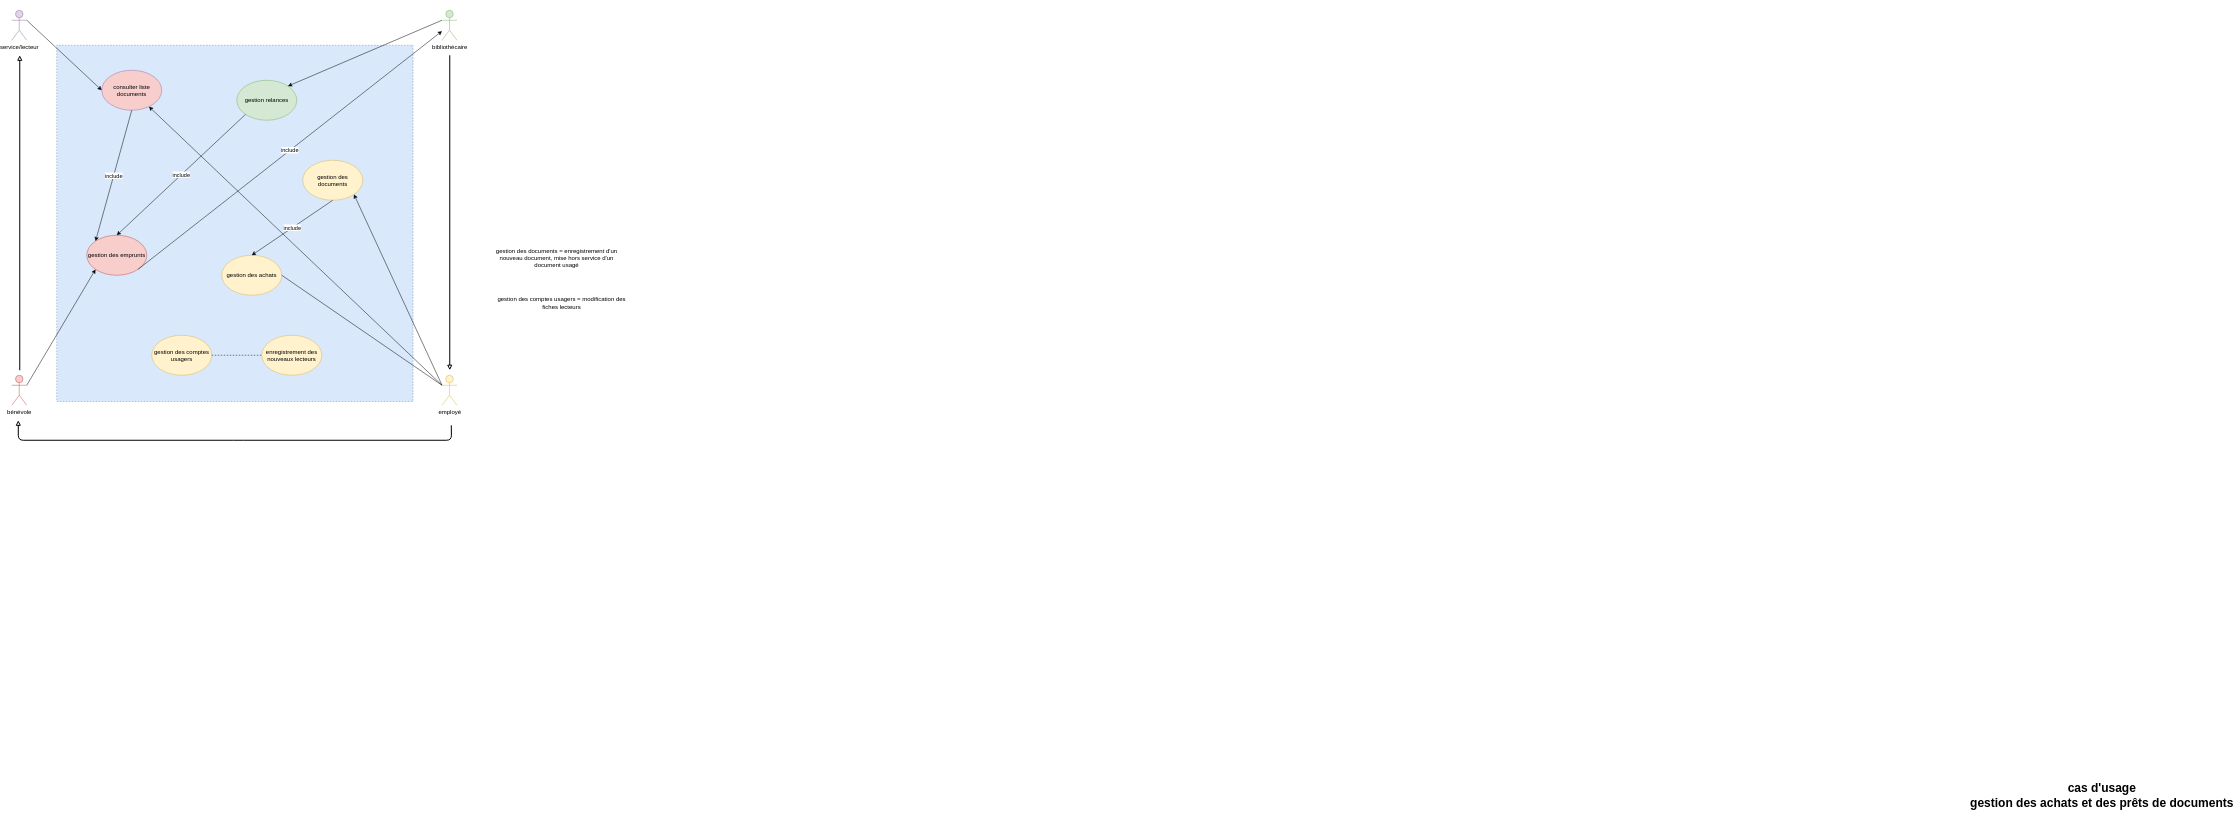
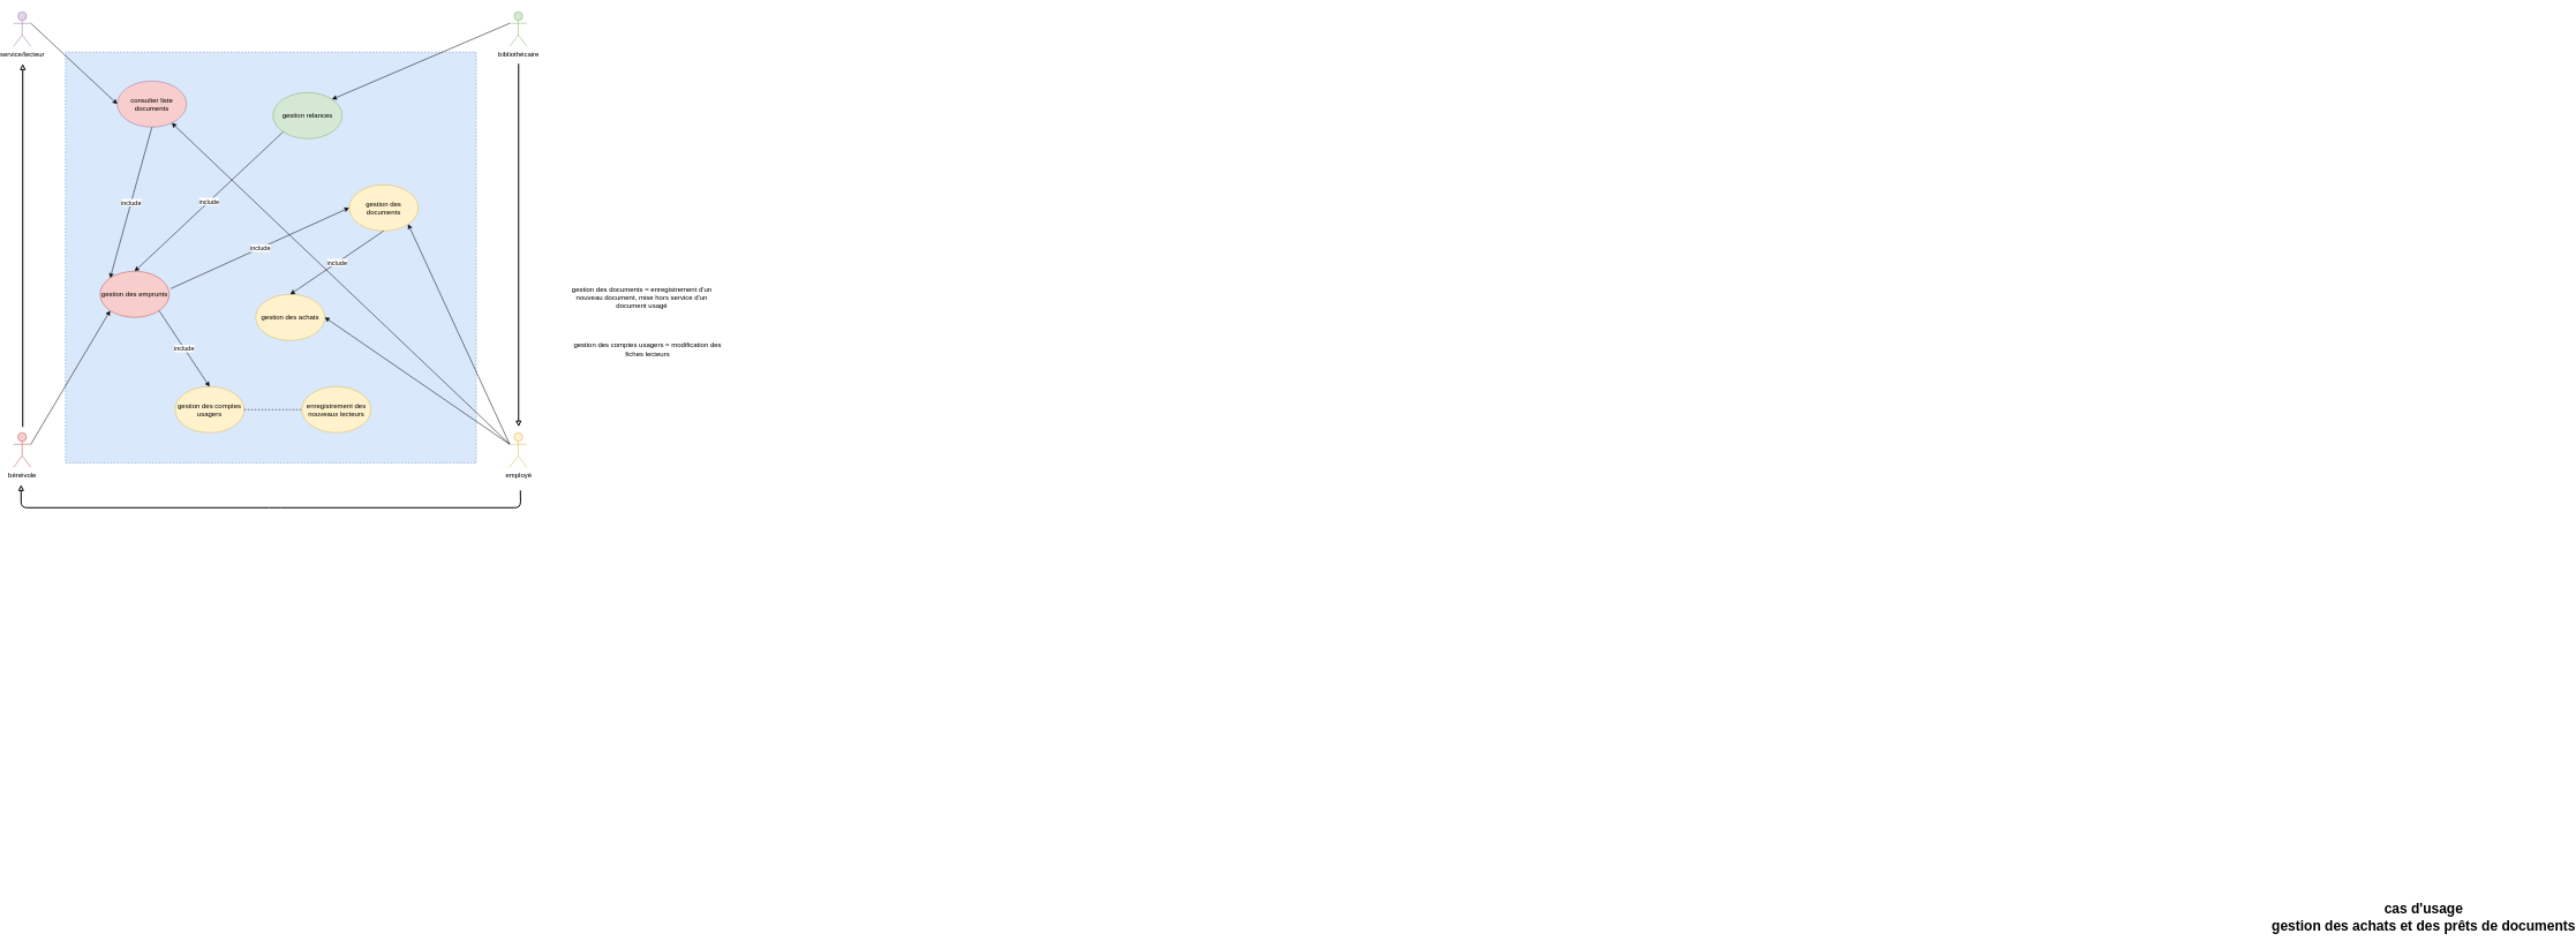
  <mxCell id="0" />
  <mxCell id="1" parent="0" />
  <mxCell id="2" value="" style="whiteSpace=wrap;html=1;aspect=fixed;direction=south;fillColor=#dae8fc;strokeColor=#6c8ebf;dashed=1;" vertex="1" parent="1"><mxGeometry x="110" y="90" width="712.5" height="712.5" as="geometry" /></mxCell>
  <mxCell id="3" value="service/lecteur" style="shape=umlActor;verticalLabelPosition=bottom;labelBackgroundColor=#ffffff;verticalAlign=top;html=1;outlineConnect=0;fillColor=#e1d5e7;strokeColor=#9673a6;" vertex="1" parent="1"><mxGeometry x="20" y="20" width="30" height="60" as="geometry" /></mxCell>
  <mxCell id="4" value="employé" style="shape=umlActor;verticalLabelPosition=bottom;labelBackgroundColor=#ffffff;verticalAlign=top;html=1;outlineConnect=0;fillColor=#fff2cc;strokeColor=#d6b656;" vertex="1" parent="1"><mxGeometry x="880.5" y="750" width="30" height="60" as="geometry" /></mxCell>
  <mxCell id="5" value="bénévole" style="shape=umlActor;verticalLabelPosition=bottom;labelBackgroundColor=#ffffff;verticalAlign=top;html=1;outlineConnect=0;fillColor=#f8cecc;strokeColor=#b85450;" vertex="1" parent="1"><mxGeometry x="20" y="750" width="30" height="60" as="geometry" /></mxCell>
  <mxCell id="6" value="consulter liste documents" style="ellipse;whiteSpace=wrap;html=1;fillColor=#f8cecc;strokeColor=#9673a6;" vertex="1" parent="1"><mxGeometry x="200" y="140" width="120" height="80" as="geometry" /></mxCell>
  <mxCell id="7" value="bibliothécaire" style="shape=umlActor;verticalLabelPosition=bottom;labelBackgroundColor=#ffffff;verticalAlign=top;html=1;outlineConnect=0;fillColor=#d5e8d4;strokeColor=#82b366;" vertex="1" parent="1"><mxGeometry x="880.5" y="20" width="30" height="60" as="geometry" /></mxCell>
  <mxCell id="8" value="cas d'usage&lt;br&gt;gestion des achats et des prêts de documents" style="text;strokeColor=none;fillColor=none;html=1;fontSize=24;fontStyle=1;verticalAlign=middle;align=center;" vertex="1" parent="1"><mxGeometry x="3960" y="1570" width="480" height="40" as="geometry" /></mxCell>
  <mxCell id="9" value="gestion des emprunts" style="ellipse;whiteSpace=wrap;html=1;fillColor=#f8cecc;strokeColor=#b85450;" vertex="1" parent="1"><mxGeometry x="170" y="470" width="120" height="80" as="geometry" /></mxCell>
  <mxCell id="10" value="" style="endArrow=classic;html=1;entryX=0;entryY=0.5;entryDx=0;entryDy=0;exitX=1;exitY=0.333;exitDx=0;exitDy=0;exitPerimeter=0;" edge="1" parent="1" source="3" target="6"><mxGeometry width="50" height="50" relative="1" as="geometry"><mxPoint x="150" y="145" as="sourcePoint" /><mxPoint x="200" y="95" as="targetPoint" /></mxGeometry></mxCell>
  <mxCell id="11" value="" style="endArrow=classic;html=1;entryX=0;entryY=1;entryDx=0;entryDy=0;exitX=1;exitY=0.333;exitDx=0;exitDy=0;exitPerimeter=0;" edge="1" parent="1" source="5" target="9"><mxGeometry width="50" height="50" relative="1" as="geometry"><mxPoint x="50" y="730" as="sourcePoint" /><mxPoint x="650" y="248" as="targetPoint" /></mxGeometry></mxCell>
  <mxCell id="12" value="gestion des achats" style="ellipse;whiteSpace=wrap;html=1;fillColor=#fff2cc;strokeColor=#d6b656;" vertex="1" parent="1"><mxGeometry x="440" y="510" width="120" height="80" as="geometry" /></mxCell>
- <mxCell id="13" value="" style="endArrow=none;html=1;exitX=0;exitY=0.333;exitDx=0;exitDy=0;exitPerimeter=0;entryX=1;entryY=0.5;entryDx=0;entryDy=0;" edge="1" parent="1" source="4" target="12"><mxGeometry width="50" height="50" relative="1" as="geometry"><mxPoint x="50" y="730" as="sourcePoint" /><mxPoint x="250" y="350" as="targetPoint" /></mxGeometry></mxCell>
+ <mxCell id="13" value="" style="endArrow=classic;html=1;exitX=0;exitY=0.333;exitDx=0;exitDy=0;exitPerimeter=0;entryX=1;entryY=0.5;entryDx=0;entryDy=0;" edge="1" parent="1" source="4" target="12"><mxGeometry width="50" height="50" relative="1" as="geometry"><mxPoint x="50" y="730" as="sourcePoint" /><mxPoint x="250" y="350" as="targetPoint" /></mxGeometry></mxCell>
  <mxCell id="14" value="enregistrement des nouveaux lecteurs" style="ellipse;whiteSpace=wrap;html=1;fillColor=#fff2cc;strokeColor=#d6b656;" vertex="1" parent="1"><mxGeometry x="520" y="670" width="120" height="80" as="geometry" /></mxCell>
  <mxCell id="15" value="" style="endArrow=classic;html=1;exitX=0;exitY=0.333;exitDx=0;exitDy=0;exitPerimeter=0;" edge="1" parent="1" source="4" target="6"><mxGeometry width="50" height="50" relative="1" as="geometry"><mxPoint x="880" y="730" as="sourcePoint" /><mxPoint x="620" y="680.5" as="targetPoint" /></mxGeometry></mxCell>
  <mxCell id="16" value="gestion relances" style="ellipse;whiteSpace=wrap;html=1;fillColor=#d5e8d4;strokeColor=#82b366;" vertex="1" parent="1"><mxGeometry x="470" y="160" width="120" height="80" as="geometry" /></mxCell>
  <mxCell id="17" value="" style="endArrow=classic;html=1;entryX=1;entryY=0;entryDx=0;entryDy=0;exitX=0;exitY=0.333;exitDx=0;exitDy=0;exitPerimeter=0;" edge="1" parent="1" source="7" target="16"><mxGeometry width="50" height="50" relative="1" as="geometry"><mxPoint x="700" y="240" as="sourcePoint" /><mxPoint x="750" y="190" as="targetPoint" /></mxGeometry></mxCell>
  <mxCell id="18" value="gestion des comptes usagers" style="ellipse;whiteSpace=wrap;html=1;fillColor=#fff2cc;strokeColor=#d6b656;" vertex="1" parent="1"><mxGeometry x="300" y="670" width="120" height="80" as="geometry" /></mxCell>
  <mxCell id="19" value="include" style="endArrow=classic;html=1;entryX=0.5;entryY=0;entryDx=0;entryDy=0;exitX=0;exitY=1;exitDx=0;exitDy=0;" edge="1" parent="1" source="16" target="9"><mxGeometry width="50" height="50" relative="1" as="geometry"><mxPoint x="420" y="320" as="sourcePoint" /><mxPoint x="352.426" y="341.716" as="targetPoint" /></mxGeometry></mxCell>
- <mxCell id="20" value="include" style="endArrow=classic;html=1;exitX=1;exitY=1;exitDx=0;exitDy=0;" edge="1" parent="1" source="9" target="7"><mxGeometry width="50" height="50" relative="1" as="geometry"><mxPoint x="380" y="600" as="sourcePoint" /><mxPoint x="430" y="550" as="targetPoint" /></mxGeometry></mxCell>
+ <mxCell id="20" value="include" style="endArrow=classic;html=1;entryX=0.5;entryY=0;entryDx=0;entryDy=0;exitX=1;exitY=1;exitDx=0;exitDy=0;" edge="1" parent="1" source="9" target="18"><mxGeometry width="50" height="50" relative="1" as="geometry"><mxPoint x="380" y="600" as="sourcePoint" /><mxPoint x="430" y="550" as="targetPoint" /></mxGeometry></mxCell>
  <mxCell id="21" value="" style="endArrow=none;html=1;exitX=1;exitY=0.5;exitDx=0;exitDy=0;entryX=0;entryY=0.5;entryDx=0;entryDy=0;endFill=0;dashed=1;" edge="1" parent="1" source="18" target="14"><mxGeometry width="50" height="50" relative="1" as="geometry"><mxPoint x="570" y="610" as="sourcePoint" /><mxPoint x="620" y="560" as="targetPoint" /></mxGeometry></mxCell>
  <mxCell id="22" value="" style="endArrow=block;html=1;endFill=0;strokeWidth=2;" edge="1" parent="1"><mxGeometry width="50" height="50" relative="1" as="geometry"><mxPoint x="896" y="110" as="sourcePoint" /><mxPoint x="896" y="740" as="targetPoint" /></mxGeometry></mxCell>
  <mxCell id="23" value="" style="endArrow=block;html=1;endFill=0;strokeWidth=2;" edge="1" parent="1"><mxGeometry width="50" height="50" relative="1" as="geometry"><mxPoint x="36" y="740" as="sourcePoint" /><mxPoint x="36" y="110" as="targetPoint" /></mxGeometry></mxCell>
  <mxCell id="24" value="" style="endArrow=block;html=1;endFill=0;strokeWidth=2;" edge="1" parent="1"><mxGeometry width="50" height="50" relative="1" as="geometry"><mxPoint x="899.07" y="850" as="sourcePoint" /><mxPoint x="33.07" y="840" as="targetPoint" /><Array as="points"><mxPoint x="899.44" y="880" /><mxPoint x="473.44" y="880" /><mxPoint x="33.07" y="880" /></Array></mxGeometry></mxCell>
  <mxCell id="25" value="gestion des documents" style="ellipse;whiteSpace=wrap;html=1;fillColor=#fff2cc;strokeColor=#d6b656;" vertex="1" parent="1"><mxGeometry x="602" y="320" width="120" height="80" as="geometry" /></mxCell>
  <mxCell id="26" value="gestion des documents = enregistrement d'un nouveau document, mise hors service d'un document usagé" style="text;html=1;strokeColor=none;fillColor=none;align=center;verticalAlign=middle;whiteSpace=wrap;rounded=0;" vertex="1" parent="1"><mxGeometry x="970" y="490" width="280" height="50" as="geometry" /></mxCell>
  <mxCell id="27" value="gestion des comptes usagers = modification des fiches lecteurs" style="text;html=1;strokeColor=none;fillColor=none;align=center;verticalAlign=middle;whiteSpace=wrap;rounded=0;" vertex="1" parent="1"><mxGeometry x="980" y="580" width="280" height="50" as="geometry" /></mxCell>
  <mxCell id="28" value="" style="endArrow=classic;html=1;strokeWidth=1;exitX=0;exitY=0.333;exitDx=0;exitDy=0;exitPerimeter=0;entryX=1;entryY=1;entryDx=0;entryDy=0;endFill=1;" edge="1" parent="1" source="4" target="25"><mxGeometry width="50" height="50" relative="1" as="geometry"><mxPoint x="680" y="440" as="sourcePoint" /><mxPoint x="730" y="390" as="targetPoint" /></mxGeometry></mxCell>
+ <mxCell id="29" value="include" style="endArrow=classic;html=1;strokeColor=#000000;strokeWidth=1;entryX=0;entryY=0.5;entryDx=0;entryDy=0;exitX=1.022;exitY=0.376;exitDx=0;exitDy=0;exitPerimeter=0;" edge="1" parent="1" source="9" target="25"><mxGeometry width="50" height="50" relative="1" as="geometry"><mxPoint x="420" y="440" as="sourcePoint" /><mxPoint x="470" y="390" as="targetPoint" /></mxGeometry></mxCell>
  <mxCell id="30" value="include" style="endArrow=classic;html=1;strokeColor=#000000;strokeWidth=1;exitX=0.5;exitY=1;exitDx=0;exitDy=0;entryX=0.5;entryY=0;entryDx=0;entryDy=0;" edge="1" parent="1" source="25" target="12"><mxGeometry width="50" height="50" relative="1" as="geometry"><mxPoint x="530" y="480" as="sourcePoint" /><mxPoint x="580" y="430" as="targetPoint" /></mxGeometry></mxCell>
  <mxCell id="31" value="include" style="endArrow=classic;html=1;strokeColor=#000000;strokeWidth=1;entryX=0;entryY=0;entryDx=0;entryDy=0;exitX=0.5;exitY=1;exitDx=0;exitDy=0;" edge="1" parent="1" source="6" target="9"><mxGeometry width="50" height="50" relative="1" as="geometry"><mxPoint x="190" y="320" as="sourcePoint" /><mxPoint x="240" y="270" as="targetPoint" /></mxGeometry></mxCell>
